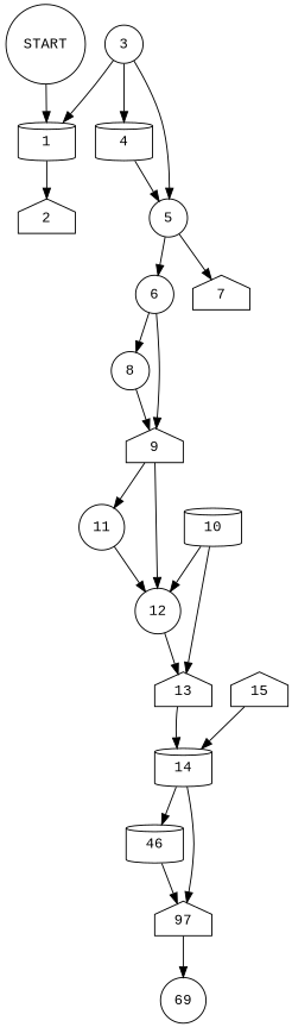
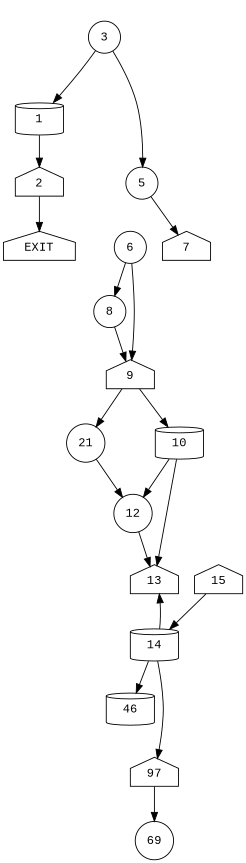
  digraph {
    fontname="Liberation Mono"
    node [fontname="Liberation Mono" shape=circle]
    edge [fontname="Liberation Mono"]
-   n1 [label=START]
    1 [shape=cylinder]
    2 [shape=house]
+   n4 [label=EXIT shape=house]
    3
-   4 [shape=cylinder]
    5
    6
    7 [shape=house]
    8
    9 [shape=house]
    10 [shape=cylinder]
-   11
+   11 [label=21]
    12
    13 [shape=house]
    14 [shape=cylinder]
    n17 [label=46 shape=cylinder]
    n18 [label=97 shape=house]
    15 [shape=house]
    n20 [label=69]
-   n1 -> 1
    1 -> 2
+   2 -> n4
    3 -> 1
-   3 -> 4
    3 -> 5
-   4 -> 5
-   5 -> 6
    5 -> 7
    6 -> 8
    6 -> 9
    8 -> 9
-   9 -> 12
+   9 -> 10
    9 -> 11
    10 -> 12
    10 -> 13
    11 -> 12
    12 -> 13
-   13 -> 14
+   14 -> 13
    14 -> n17
    14 -> n18
-   n17 -> n18
    n18 -> n20
    15 -> 14
  }
